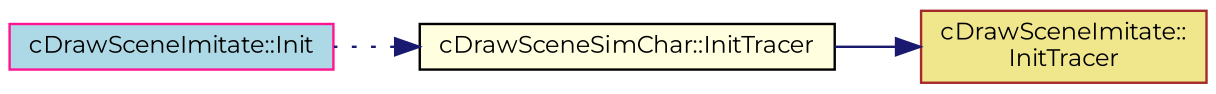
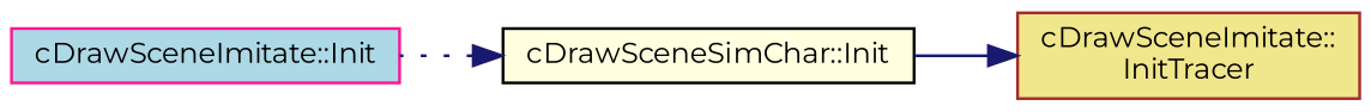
  digraph {
    fontname=Montserrat
    rankdir=RL
    node [fontname=Montserrat fontsize=10 shape=record style=filled]
    edge [color=midnightblue dir=back fontname=Montserrat fontsize=10 labelfontname=Helvetica labelfontsize=10]
    n1 [color=brown fillcolor=khaki fontcolor=black height=0.2 label="cDrawSceneImitate::\lInitTracer" width=0.4]
-   n2 [color=black fillcolor=lightyellow height=0.2 label="cDrawSceneSimChar::InitTracer" width=0.4]
+   n2 [color=black fillcolor=lightyellow height=0.2 label="cDrawSceneSimChar::Init" width=0.4]
    n3 [color=deeppink fillcolor=lightblue height=0.2 label="cDrawSceneImitate::Init" width=0.4]
    n1 -> n2 [style=solid]
    n2 -> n3 [style=dotted]
  }
